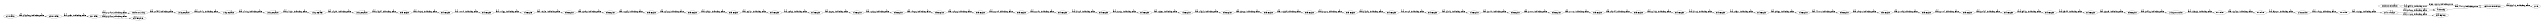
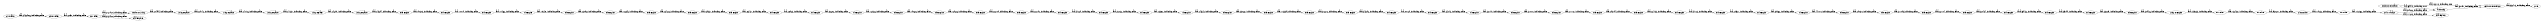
  digraph {
    rankdir=LR
    n1 [label="Rule Engine"]
    n2 [label="Rule Engine"]
    n3 [label="Rule Engine"]
    n4 [label="Rule Engine"]
    n5 [label="Rule Engine"]
    n6 [label="Rule Engine"]
    n7 [label="Rule Engine"]
    n8 [label="Rule Engine"]
    n9 [label="Rule Engine"]
    n10 [label="Rule Engine"]
    n11 [label="Rule Engine"]
    n12 [label="Rule Engine"]
    n13 [label="Rule Engine"]
    n14 [label="Rule Engine"]
    n15 [label="Rule Engine"]
    n16 [label="Rule Engine"]
    n17 [label="Rule Engine"]
    n18 [label="Rule Engine"]
-   n19 [label="String To Number"]
+   n19 [label="String To Engine"]
    n20 [label="Data Explorer"]
    n21 [label="Rule Engine"]
    n22 [label="Rule Engine"]
    n23 [label="Rule Engine"]
    n24 [label="CSV Reader"]
    n25 [label="Column Filter"]
    n26 [label="Row Filter"]
    n27 [label=Partitioning]
    n28 [label="Decision Tree Predictor"]
    n29 [label="Decision Tree Learner"]
    n30 [label=Scorer]
    n31 [label="Rule Engine"]
    n32 [label="Rule Engine"]
    n33 [label="Rule Engine"]
    n34 [label="Rule Engine"]
    n35 [label="Rule Engine"]
    n36 [label="Rule Engine"]
    n37 [label="Rule Engine"]
    n38 [label="Rule Engine"]
    n39 [label="Row Filter"]
    n40 [label="Row Filter"]
    n41 [label="Column Filter"]
    n42 [label="Rule Engine"]
    n43 [label="Rule Engine"]
    n44 [label="Rule Engine"]
    n45 [label="Rule Engine"]
    n46 [label="Rule Engine"]
    n47 [label="Rule Engine"]
    n48 [label="Row Filter"]
    n49 [label="Color Manager"]
    n50 [label="Rule Engine"]
    n51 [label="Rule Engine"]
    n52 [label="String Replacer"]
    n53 [label="Rule Engine"]
    n54 [label="Rule Engine"]
    n55 [label="Rule Engine"]
    n56 [label="Rule Engine"]
    n57 [label="Rule Engine"]
    n58 [label="Rule Engine"]
    n59 [label="Number To String"]
    n60 [label="Data Explorer"]
    n61 [label="String Replacer"]
    n62 [label="String Replacer"]
    n63 [label="String Replacer"]
    n64 [label="String Replacer"]
    n1 -> n2 [label="data: 104866; is_blocking: False"]
    n2 -> n3 [label="data: 105420; is_blocking: False"]
    n3 -> n16 [label="data: 230960; is_blocking: False"]
    n4 -> n5 [label="data: 359199; is_blocking: False"]
    n5 -> n6 [label="data: 323029; is_blocking: False"]
    n6 -> n19 [label="data: 309486; is_blocking: False"]
    n7 -> n8 [label="data: 256276; is_blocking: False"]
    n8 -> n9 [label="data: 167338; is_blocking: False"]
    n9 -> n46 [label="data: 190628; is_blocking: False"]
    n10 -> n11 [label="data: 222192; is_blocking: False"]
    n11 -> n12 [label="data: 347269; is_blocking: False"]
    n12 -> n31 [label="data: 231136; is_blocking: False"]
    n13 -> n14 [label="data: 270169; is_blocking: False"]
    n14 -> n15 [label="data: 342746; is_blocking: False"]
    n15 -> n36 [label="data: 321197; is_blocking: False"]
    n16 -> n17 [label="data: 126543; is_blocking: False"]
    n17 -> n58 [label="data: 234826; is_blocking: False"]
    n18 -> n1 [label="data: 117019; is_blocking: False"]
    n19 -> n39 [label="data: 1392235; is_blocking: False"]
    n21 -> n22 [label="data: 311095; is_blocking: False"]
    n22 -> n23 [label="data: 267104; is_blocking: False"]
    n23 -> n43 [label="data: 320454; is_blocking: False"]
    n24 -> n25 [label="data: 34589086; is_blocking: False"]
    n25 -> n26 [label="data: 60890; is_blocking: False"]
    n26 -> n59 [label="data: 8761920; is_blocking: False"]
    n26 -> n60 [label="data: 8761920; is_blocking: False"]
-   n27 -> n28 [label="data: 447772; is_blocking: True"]
+   n27 -> n28 [label="data: 321197; is_blocking: False"]
    n28 -> n30 [label="data: 538473; is_blocking: False"]
    n29 -> n27 [label="data: 859942; is_blocking: True"]
-   n29 -> n28 [label="object: 133113; is_blocking: True"]
+   n29 -> n28 [label="data: 133113; is_blocking: True"]
    n31 -> n32 [label="data: 185502; is_blocking: False"]
    n32 -> n33 [label="data: 243342; is_blocking: False"]
    n33 -> n54 [label="data: 350667; is_blocking: False"]
    n34 -> n21 [label="data: 290370; is_blocking: False"]
    n35 -> n7 [label="data: 222965; is_blocking: False"]
    n36 -> n37 [label="data: 310101; is_blocking: False"]
    n37 -> n38 [label="data: 277727; is_blocking: False"]
    n38 -> n44 [label="data: 295794; is_blocking: False"]
    n39 -> n40 [label="data: 7384527; is_blocking: False"]
    n40 -> n41 [label="data: 2930601; is_blocking: False"]
    n41 -> n48 [label="data: 119238; is_blocking: False"]
    n42 -> n34 [label="data: 441070; is_blocking: False"]
    n43 -> n4 [label="data: 359486; is_blocking: False"]
    n44 -> n55 [label="data: 264753; is_blocking: False"]
    n45 -> n13 [label="data: 343296; is_blocking: False"]
    n46 -> n47 [label="data: 189628; is_blocking: False"]
    n47 -> n10 [label="data: 228709; is_blocking: False"]
    n48 -> n49 [label="data: 1151586; is_blocking: False"]
    n49 -> n20 [label="data: 117603; is_blocking: False"]
    n49 -> n27 [label="data: 309886; is_blocking: False"]
    n50 -> n35 [label="data: 223487; is_blocking: False"]
    n51 -> n45 [label="data: 376878; is_blocking: False"]
    n52 -> n53 [label="data: 245694; is_blocking: False"]
    n53 -> n18 [label="data: 190305; is_blocking: False"]
    n54 -> n51 [label="data: 173359; is_blocking: False"]
    n55 -> n56 [label="data: 347123; is_blocking: False"]
    n56 -> n57 [label="data: 229321; is_blocking: False"]
    n57 -> n42 [label="data: 309886; is_blocking: False"]
    n58 -> n50 [label="data: 139531; is_blocking: False"]
    n59 -> n61 [label="data: 204994; is_blocking: False"]
    n61 -> n62 [label="data: 229748; is_blocking: False"]
    n62 -> n63 [label="data: 241756; is_blocking: False"]
    n63 -> n64 [label="data: 241357; is_blocking: False"]
    n64 -> n52 [label="data: 246297; is_blocking: False"]
  }
